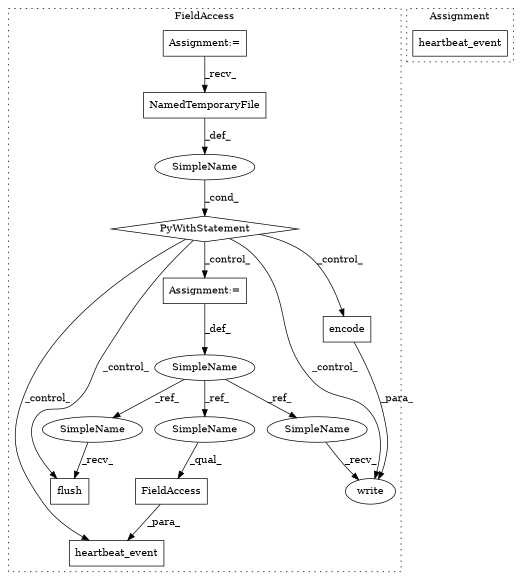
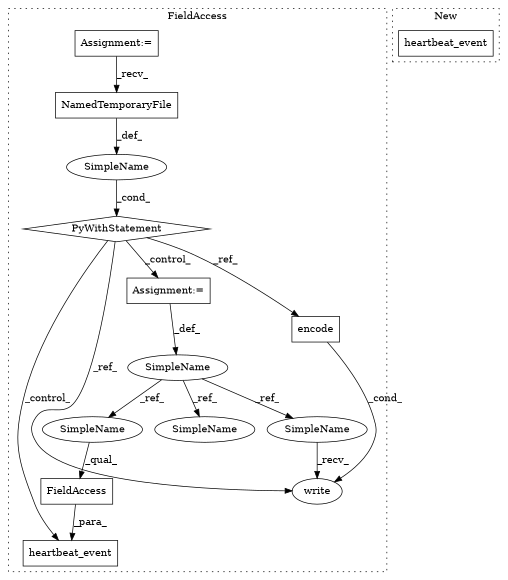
  digraph {
    node [a=32 l=1 s=2548 shape=box]
    n1 [l="16,1" label=heartbeat_event s="2615,2645"]
    n2 [a=42 label=SimpleName shape=ellipse l="" s=""]
-   n3 [l=7 label=flush s=2589]
    n4 [l=20 label=NamedTemporaryFile s=2506]
    n5 [a=42 label=SimpleName shape=ellipse]
    n6 [a=22 l=6 label=FieldAccess s=2636]
    n7 [a=104 l="10,2" label=PyWithStatement s="2487,2526" shape=diamond]
    n8 [a=7 label="Assignment:="]
    n9 [l="6,1" label=write s="2559,2578" shape=ellipse]
    n10 [a=7 l=8 label="Assignment:=" s=1949]
    n11 [l=8 label=encode s=2570]
    n12 [a=42 label=SimpleName s=2557 shape=ellipse]
    n13 [a=42 label=SimpleName s=2636 shape=ellipse]
    n14 [a=42 label=SimpleName s=2587 shape=ellipse]
    n15 [l="16,1" label=heartbeat_event s="2458,2486"]
    subgraph cluster_1 {
      label=FieldAccess
      style=dotted
      n1
      n2
-     n3
      n4
      n5
      n6
      n7
      n8
      n9
      n10
      n11
      n12
      n13
      n14
    }
    subgraph cluster_2 {
-     label=Assignment
+     label=New
      style=dotted
      n15
    }
    n2 -> n7 [label=_cond_]
    n4 -> n2 [label=_def_]
    n5 -> n12 [label=_ref_]
    n5 -> n13 [label=_ref_]
    n5 -> n14 [label=_ref_]
    n6 -> n1 [label=_para_]
    n7 -> n1 [label=_control_]
-   n7 -> n3 [label=_control_]
    n7 -> n8 [label=_control_]
-   n7 -> n9 [label=_control_]
-   n7 -> n11 [label=_control_]
+   n7 -> n9 [label=_ref_]
+   n7 -> n11 [label=_ref_]
    n8 -> n5 [label=_def_]
    n10 -> n4 [label=_recv_]
-   n11 -> n9 [label=_para_]
+   n11 -> n9 [label=_cond_]
    n12 -> n9 [label=_recv_]
    n13 -> n6 [label=_qual_]
-   n14 -> n3 [label=_recv_]
  }
